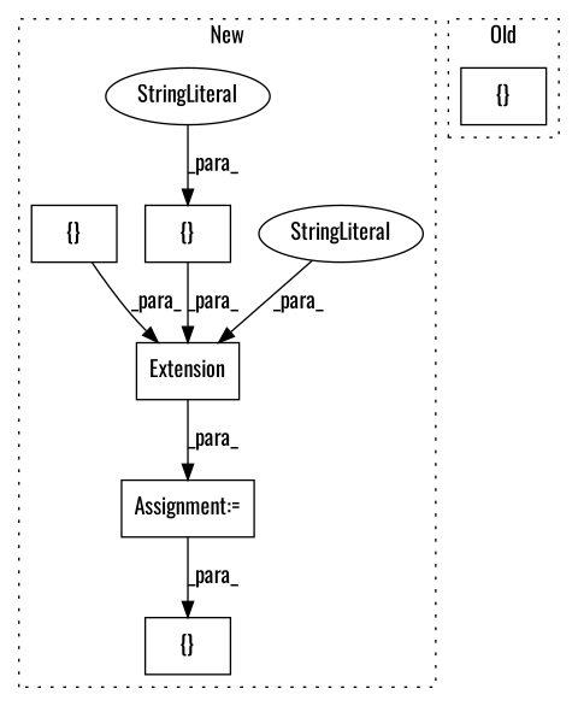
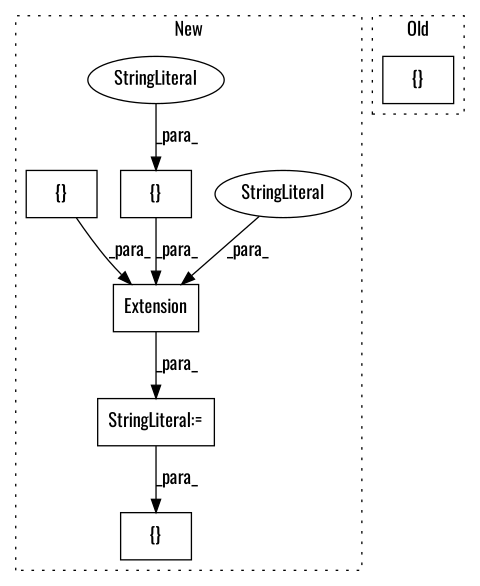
  digraph {
    fontname=Oswald
    node [a=4 l="1,1" shape=box fontname=Oswald]
    edge [fontname=Oswald]
    n1 [a=32 l="10,1" label=Extension s="3985,4089"]
    n2 [label="{}" s="4032,4059"]
    n3 [a=45 l=24 label=StringLiteral s=3995 shape=ellipse]
    n4 [a=45 l=26 label=StringLiteral s=4033 shape=ellipse]
    n5 [label="{}" s="4070,4088"]
-   n6 [a=7 l=1 label="Assignment:=" s=3984]
+   n6 [a=7 l=1 label="StringLiteral:=" s=3984]
    n7 [label="{}" s="5265,5307"]
    n8 [label="{}" s="5134,5158"]
    subgraph cluster_1 {
      label=New
      style=dotted
      n1
      n2
      n3
      n4
      n5
      n6
      n7
    }
    subgraph cluster_2 {
      label=Old
      style=dotted
      n8
    }
    n1 -> n6 [label=_para_]
    n2 -> n1 [label=_para_]
    n3 -> n1 [label=_para_]
    n4 -> n2 [label=_para_]
    n5 -> n1 [label=_para_]
    n6 -> n7 [label=_para_]
  }
